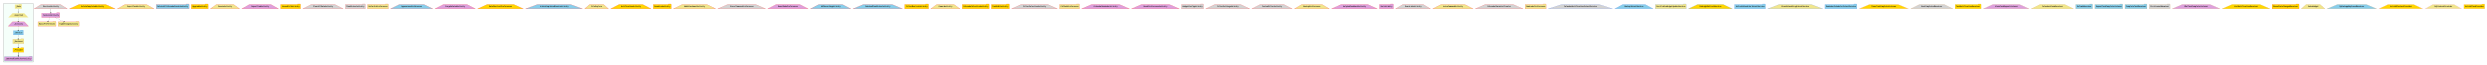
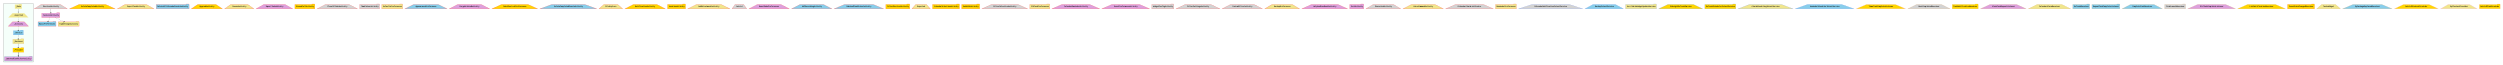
  digraph {
    fontname="Liberation Mono"
    node [color=red fillcolor=khaki fontname="Liberation Mono" shape=trapezium style=filled]
    edge [arrowhead=tee fontname="Liberation Mono" style=dashed]
    _Activity [fillcolor=plum]
    _Service [color=royalblue fillcolor=skyblue shape=folder]
    _Reciever [color=peru shape=folder]
    _Provider [color=violet fillcolor=gold shape=folder]
    n5 [color=teal fillcolor=plum label=_DateAndTimePickerActivity shape=folder]
    _Main [color=mintcream shape=folder]
    _Exported [color=mintcream]
    TaskListActivity [fillcolor=plum shape=folder]
-   BasicPreferences [shape=folder]
+   BasicPreferences [fillcolor=skyblue shape=folder]
    TagSettingsActivity [shape=folder]
    ShortcutActivity [fillcolor=lightgrey]
    DeleteCompletedActivity [fillcolor=gold]
    ExportTaskActivity
    DeleteAllCalendarEventsActivity [fillcolor=skyblue shape=folder]
-   UpgradeActivity [fillcolor=gold shape=folder]
+   UpgradeActivity [fillcolor=gold]
    SnoozeActivity
    ImportTaskActivity [fillcolor=plum]
    MissedCallActivity [fillcolor=gold shape=folder]
    ClearAllDataActivity [fillcolor=lightgrey]
    TimePickerActivity [fillcolor=lightgrey shape=folder]
    DefaultsPreferences [shape=folder]
    AppearancePreferences [fillcolor=skyblue]
    PurgeDeletedActivity [fillcolor=plum]
    DateShortcutPreferences [fillcolor=gold]
    DeleteCompletedEventsActivity [fillcolor=skyblue]
    FileExplore
    NotificationActivity [fillcolor=gold]
    DonationActivity [fillcolor=gold shape=folder]
    AddAttachmentActivity
-   MiscellaneousPreferences [fillcolor=lightgrey]
+   MiscellaneousPreferences [fillcolor=lightgrey label=Astrid]
    BeastModePreferences [fillcolor=plum]
    AACRecordingActivity [fillcolor=skyblue]
    DateAndTimePickerActivity [fillcolor=skyblue]
    FilterShortcutActivity [fillcolor=gold shape=folder]
-   CameraActivity
+   CameraActivity [label=Exported]
    CalendarSelectionActivity [fillcolor=gold shape=folder]
    TaskEditActivity [fillcolor=gold shape=folder]
    FilterSelectionActivity [fillcolor=lightgrey]
    OldTaskPreferences [shape=folder]
    CalendarReminderActivity [fillcolor=plum]
    ResetPreferencesActivity [fillcolor=plum]
    WidgetConfigActivity [fillcolor=lightgrey shape=folder]
    FilterSettingsActivity [fillcolor=lightgrey]
    CustomFilterActivity [fillcolor=lightgrey]
    BackupPreferences
    HelpAndFeedbackActivity [fillcolor=plum]
    SortActivity [fillcolor=plum shape=folder]
    ShareLinkActivity [fillcolor=lightgrey]
    VoiceCommandActivity
    CalendarAlarmListCreator [fillcolor=lightgrey]
    ReminderPreferences [shape=folder]
    CalendarNotificationIntentService [color=royalblue fillcolor=lightgrey]
    BackupIntentService [color=royalblue fillcolor=skyblue]
    ScrollableWidgetUpdateService [color=royalblue shape=folder]
    MidnightRefreshService [color=royalblue fillcolor=gold]
-   RefreshSchedulerIntentService [color=royalblue fillcolor=skyblue shape=folder]
+   RefreshSchedulerIntentService [color=royalblue fillcolor=gold shape=folder]
    AlarmSchedulingIntentService [color=royalblue]
-   ReminderSchedulerIntentService [color=royalblue fillcolor=skyblue shape=folder]
+   ReminderSchedulerIntentService [color=royalblue fillcolor=skyblue]
    TimerTaskCompleteListener [color=violet fillcolor=gold]
    BootCompletedReceiver [color=peru fillcolor=lightgrey]
    TaskNotificationReceiver [color=peru fillcolor=gold shape=folder]
    AlarmTaskRepeatListener [color=peru fillcolor=plum]
    CalendarAlarmReceiver [color=peru]
    RefreshReceiver [color=peru fillcolor=skyblue shape=folder]
    RepeatTaskCompleteListener [color=peru fillcolor=skyblue shape=folder]
-   CompleteTaskReceiver [color=peru fillcolor=skyblue shape=folder]
+   CompleteTaskReceiver [color=peru fillcolor=skyblue]
    FirstLaunchReceiver [color=peru fillcolor=lightgrey shape=folder]
    GCalTaskCompleteListener [color=peru fillcolor=plum]
    ListNotificationReceiver [color=peru fillcolor=gold]
    PhoneStateChangedReceiver [fillcolor=gold shape=folder]
    TasksWidget [color=peru]
    MyPackageReplacedReceiver [color=peru fillcolor=skyblue]
    Astrid3ContentProvider [color=violet fillcolor=gold]
    SqlContentProvider [color=violet]
    Astrid2TaskProvider [color=violet fillcolor=gold shape=folder]
    subgraph cluster_1 {
      bgcolor=mintcream
      _Activity
      _Service
      _Reciever
      _Provider
      n5
      _Main
      _Exported
    }
    _Activity -> _Service
    _Service -> _Reciever
    _Reciever -> _Provider [style=solid]
    _Provider -> n5 [arrowhead=onormal style=bold]
    _Main -> _Exported [arrowhead=onormal style=solid]
    _Exported -> _Activity
    TaskListActivity -> BasicPreferences
    TaskListActivity -> TagSettingsActivity
    ShortcutActivity -> TaskListActivity [style=solid]
  }
